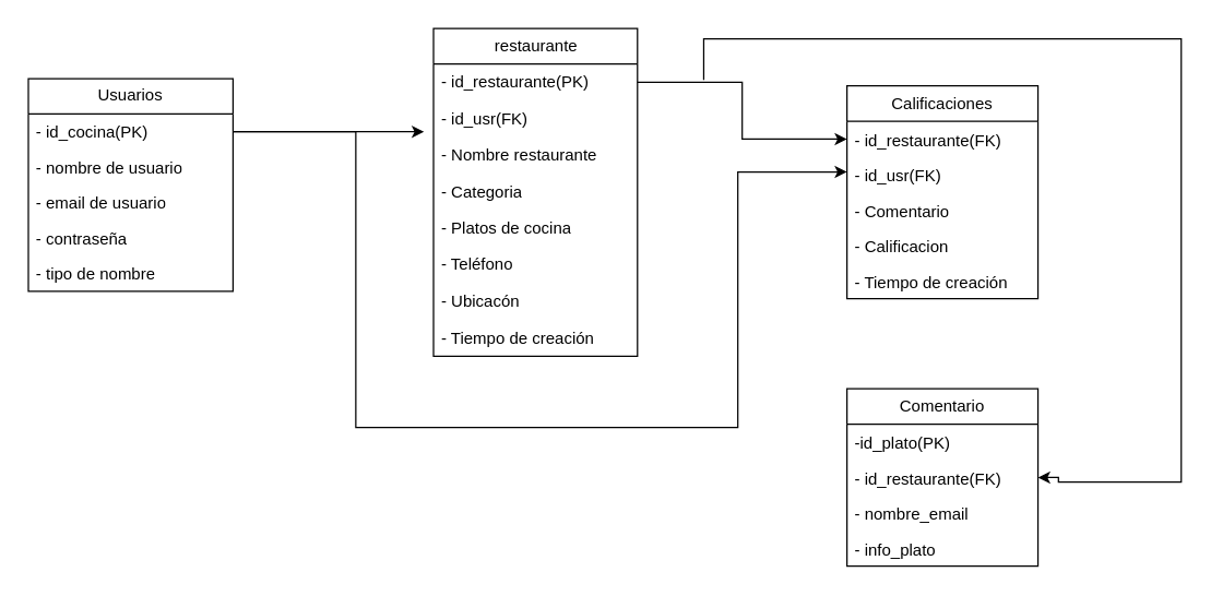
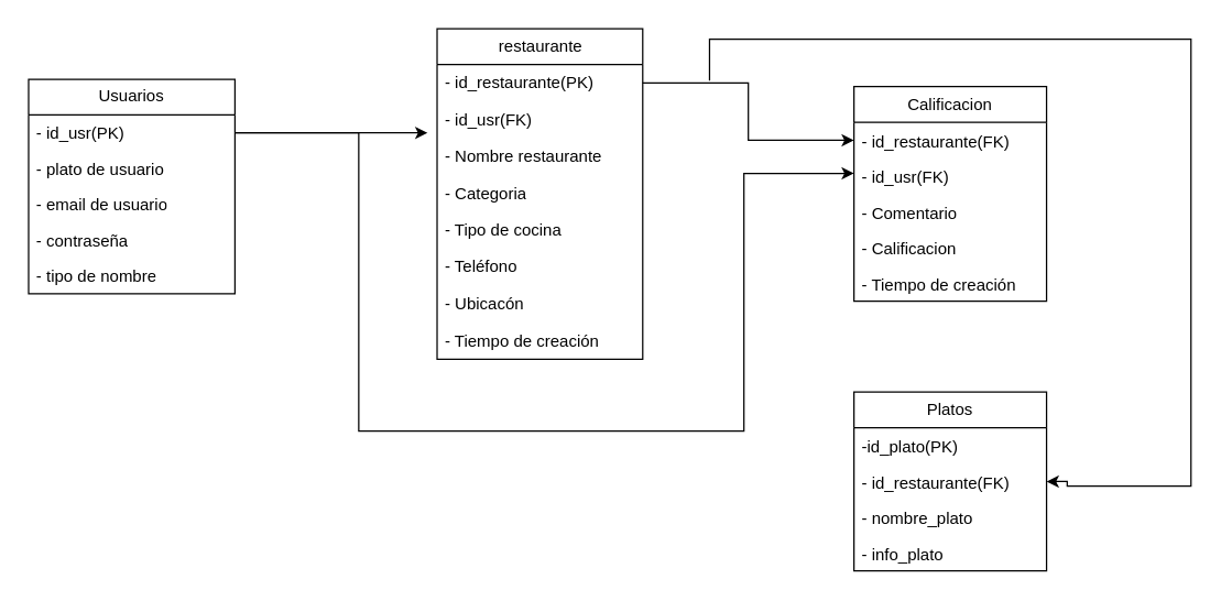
  <mxCell id="0" />
  <mxCell id="1" parent="0" />
  <mxCell id="2" style="text;strokeColor=none;fillColor=none;align=left;verticalAlign=top;spacingLeft=4;spacingRight=4;overflow=hidden;rotatable=0;points=[[0,0.5],[1,0.5]];portConstraint=eastwest;whiteSpace=wrap;html=1;" parent="1" vertex="1"><mxGeometry x="316.949" y="205.665" width="117.458" height="14.739" as="geometry" /></mxCell>
  <mxCell id="3" style="text;strokeColor=none;fillColor=none;align=left;verticalAlign=top;spacingLeft=4;spacingRight=4;overflow=hidden;rotatable=0;points=[[0,0.5],[1,0.5]];portConstraint=eastwest;whiteSpace=wrap;html=1;" parent="1" vertex="1"><mxGeometry x="311.61" y="118.285" width="149.492" height="33.689" as="geometry" /></mxCell>
  <mxCell id="4" style="text;strokeColor=none;fillColor=none;align=left;verticalAlign=top;spacingLeft=4;spacingRight=4;overflow=hidden;rotatable=0;points=[[0,0.5],[1,0.5]];portConstraint=eastwest;whiteSpace=wrap;html=1;" parent="1" vertex="1"><mxGeometry x="311.61" y="284.623" width="149.492" height="33.689" as="geometry" /></mxCell>
  <mxCell id="5" style="edgeStyle=orthogonalEdgeStyle;rounded=0;orthogonalLoop=1;jettySize=auto;html=1;exitX=1;exitY=0.25;exitDx=0;exitDy=0;entryX=0;entryY=0.5;entryDx=0;entryDy=0;" parent="1" source="6" edge="1"><mxGeometry relative="1" as="geometry"><Array as="points"><mxPoint x="260" y="96" /><mxPoint x="260" y="313" /><mxPoint x="540" y="313" /><mxPoint x="540" y="126" /></Array><mxPoint x="619.998" y="125.562" as="targetPoint" /></mxGeometry></mxCell>
  <mxCell id="6" value="Usuarios" style="swimlane;fontStyle=0;childLayout=stackLayout;horizontal=1;startSize=26;fillColor=none;horizontalStack=0;resizeParent=1;resizeParentMax=0;resizeLast=0;collapsible=1;marginBottom=0;whiteSpace=wrap;html=1;" parent="1" vertex="1"><mxGeometry x="20" y="57.13" width="150" height="156" as="geometry" /></mxCell>
  <mxCell id="7" style="edgeStyle=orthogonalEdgeStyle;rounded=0;orthogonalLoop=1;jettySize=auto;html=1;exitX=1;exitY=0.5;exitDx=0;exitDy=0;" parent="6" source="8" edge="1"><mxGeometry relative="1" as="geometry"><mxPoint x="290" y="39.013" as="targetPoint" /></mxGeometry></mxCell>
- <mxCell id="8" value="- id_cocina(PK)" style="text;strokeColor=none;fillColor=none;align=left;verticalAlign=top;spacingLeft=4;spacingRight=4;overflow=hidden;rotatable=0;points=[[0,0.5],[1,0.5]];portConstraint=eastwest;whiteSpace=wrap;html=1;" parent="6" vertex="1"><mxGeometry y="26" width="150" height="26" as="geometry" /></mxCell>
- <mxCell id="9" value="- nombre de usuario" style="text;strokeColor=none;fillColor=none;align=left;verticalAlign=top;spacingLeft=4;spacingRight=4;overflow=hidden;rotatable=0;points=[[0,0.5],[1,0.5]];portConstraint=eastwest;whiteSpace=wrap;html=1;" parent="6" vertex="1"><mxGeometry y="52" width="150" height="26" as="geometry" /></mxCell>
+ <mxCell id="8" value="- id_usr(PK)" style="text;strokeColor=none;fillColor=none;align=left;verticalAlign=top;spacingLeft=4;spacingRight=4;overflow=hidden;rotatable=0;points=[[0,0.5],[1,0.5]];portConstraint=eastwest;whiteSpace=wrap;html=1;" parent="6" vertex="1"><mxGeometry y="26" width="150" height="26" as="geometry" /></mxCell>
+ <mxCell id="9" value="- plato de usuario" style="text;strokeColor=none;fillColor=none;align=left;verticalAlign=top;spacingLeft=4;spacingRight=4;overflow=hidden;rotatable=0;points=[[0,0.5],[1,0.5]];portConstraint=eastwest;whiteSpace=wrap;html=1;" parent="6" vertex="1"><mxGeometry y="52" width="150" height="26" as="geometry" /></mxCell>
  <mxCell id="10" value="- email de usuario" style="text;strokeColor=none;fillColor=none;align=left;verticalAlign=top;spacingLeft=4;spacingRight=4;overflow=hidden;rotatable=0;points=[[0,0.5],[1,0.5]];portConstraint=eastwest;whiteSpace=wrap;html=1;" parent="6" vertex="1"><mxGeometry y="78" width="150" height="26" as="geometry" /></mxCell>
  <mxCell id="11" value="- contraseña" style="text;strokeColor=none;fillColor=none;align=left;verticalAlign=top;spacingLeft=4;spacingRight=4;overflow=hidden;rotatable=0;points=[[0,0.5],[1,0.5]];portConstraint=eastwest;whiteSpace=wrap;html=1;" parent="6" vertex="1"><mxGeometry y="104" width="150" height="26" as="geometry" /></mxCell>
  <mxCell id="12" value="- tipo de nombre" style="text;strokeColor=none;fillColor=none;align=left;verticalAlign=top;spacingLeft=4;spacingRight=4;overflow=hidden;rotatable=0;points=[[0,0.5],[1,0.5]];portConstraint=eastwest;whiteSpace=wrap;html=1;" parent="6" vertex="1"><mxGeometry y="130" width="150" height="26" as="geometry" /></mxCell>
  <mxCell id="13" value="restaurante" style="swimlane;fontStyle=0;childLayout=stackLayout;horizontal=1;startSize=26;fillColor=none;horizontalStack=0;resizeParent=1;resizeParentMax=0;resizeLast=0;collapsible=1;marginBottom=0;html=1;verticalAlign=top;container=0;" parent="1" vertex="1"><mxGeometry x="316.949" y="20.38" width="149.491" height="240.236" as="geometry" /></mxCell>
  <mxCell id="14" value="- id_restaurante(PK)" style="text;strokeColor=none;fillColor=none;align=left;verticalAlign=top;spacingLeft=4;spacingRight=4;overflow=hidden;rotatable=0;points=[[0,0.5],[1,0.5]];portConstraint=eastwest;whiteSpace=wrap;html=1;container=0;" parent="13" vertex="1"><mxGeometry y="26" width="149.491" height="26.78" as="geometry" /></mxCell>
  <mxCell id="15" value="- id_usr(FK)" style="text;strokeColor=none;fillColor=none;align=left;verticalAlign=top;spacingLeft=4;spacingRight=4;overflow=hidden;rotatable=0;points=[[0,0.5],[1,0.5]];portConstraint=eastwest;whiteSpace=wrap;html=1;container=0;" parent="13" vertex="1"><mxGeometry y="52.78" width="149.491" height="26.78" as="geometry" /></mxCell>
  <mxCell id="16" value="- Nombre restaurante" style="text;strokeColor=none;fillColor=none;align=left;verticalAlign=top;spacingLeft=4;spacingRight=4;overflow=hidden;rotatable=0;points=[[0,0.5],[1,0.5]];portConstraint=eastwest;whiteSpace=wrap;html=1;container=0;" parent="13" vertex="1"><mxGeometry y="79.559" width="149.491" height="26.78" as="geometry" /></mxCell>
  <mxCell id="17" value="- Categoria" style="text;strokeColor=none;fillColor=none;align=left;verticalAlign=top;spacingLeft=4;spacingRight=4;overflow=hidden;rotatable=0;points=[[0,0.5],[1,0.5]];portConstraint=eastwest;whiteSpace=wrap;html=1;container=0;" parent="13" vertex="1"><mxGeometry y="106.339" width="149.491" height="26.78" as="geometry" /></mxCell>
- <mxCell id="18" value="- Platos de cocina" style="text;strokeColor=none;fillColor=none;align=left;verticalAlign=top;spacingLeft=4;spacingRight=4;overflow=hidden;rotatable=0;points=[[0,0.5],[1,0.5]];portConstraint=eastwest;whiteSpace=wrap;html=1;container=0;" parent="13" vertex="1"><mxGeometry y="133.118" width="149.491" height="26.78" as="geometry" /></mxCell>
+ <mxCell id="18" value="- Tipo de cocina" style="text;strokeColor=none;fillColor=none;align=left;verticalAlign=top;spacingLeft=4;spacingRight=4;overflow=hidden;rotatable=0;points=[[0,0.5],[1,0.5]];portConstraint=eastwest;whiteSpace=wrap;html=1;container=0;" parent="13" vertex="1"><mxGeometry y="133.118" width="149.491" height="26.78" as="geometry" /></mxCell>
  <mxCell id="19" value="- Teléfono" style="text;strokeColor=none;fillColor=none;align=left;verticalAlign=top;spacingLeft=4;spacingRight=4;overflow=hidden;rotatable=0;points=[[0,0.5],[1,0.5]];portConstraint=eastwest;whiteSpace=wrap;html=1;container=0;" parent="13" vertex="1"><mxGeometry y="159.898" width="149.491" height="26.78" as="geometry" /></mxCell>
  <mxCell id="20" value="- Ubicacón" style="text;strokeColor=none;fillColor=none;align=left;verticalAlign=top;spacingLeft=4;spacingRight=4;overflow=hidden;rotatable=0;points=[[0,0.5],[1,0.5]];portConstraint=eastwest;whiteSpace=wrap;html=1;container=0;" parent="13" vertex="1"><mxGeometry y="186.677" width="149.491" height="26.78" as="geometry" /></mxCell>
  <mxCell id="21" value="- Tiempo de creación" style="text;strokeColor=none;fillColor=none;align=left;verticalAlign=top;spacingLeft=4;spacingRight=4;overflow=hidden;rotatable=0;points=[[0,0.5],[1,0.5]];portConstraint=eastwest;whiteSpace=wrap;html=1;container=0;" vertex="1" parent="13"><mxGeometry y="213.457" width="149.491" height="26.78" as="geometry" /></mxCell>
- <mxCell id="22" value="Calificaciones" style="swimlane;fontStyle=0;childLayout=stackLayout;horizontal=1;startSize=26;fillColor=none;horizontalStack=0;resizeParent=1;resizeParentMax=0;resizeLast=0;collapsible=1;marginBottom=0;whiteSpace=wrap;html=1;" vertex="1" parent="1"><mxGeometry x="620" y="62.5" width="140" height="156" as="geometry" /></mxCell>
+ <mxCell id="22" value="Calificacion" style="swimlane;fontStyle=0;childLayout=stackLayout;horizontal=1;startSize=26;fillColor=none;horizontalStack=0;resizeParent=1;resizeParentMax=0;resizeLast=0;collapsible=1;marginBottom=0;whiteSpace=wrap;html=1;" vertex="1" parent="1"><mxGeometry x="620" y="62.5" width="140" height="156" as="geometry" /></mxCell>
  <mxCell id="23" value="- id_restaurante(FK)" style="text;strokeColor=none;fillColor=none;align=left;verticalAlign=top;spacingLeft=4;spacingRight=4;overflow=hidden;rotatable=0;points=[[0,0.5],[1,0.5]];portConstraint=eastwest;whiteSpace=wrap;html=1;" vertex="1" parent="22"><mxGeometry y="26" width="140" height="26" as="geometry" /></mxCell>
  <mxCell id="24" value="- id_usr(FK)" style="text;strokeColor=none;fillColor=none;align=left;verticalAlign=top;spacingLeft=4;spacingRight=4;overflow=hidden;rotatable=0;points=[[0,0.5],[1,0.5]];portConstraint=eastwest;whiteSpace=wrap;html=1;" vertex="1" parent="22"><mxGeometry y="52" width="140" height="26" as="geometry" /></mxCell>
  <mxCell id="25" value="- Comentario" style="text;strokeColor=none;fillColor=none;align=left;verticalAlign=top;spacingLeft=4;spacingRight=4;overflow=hidden;rotatable=0;points=[[0,0.5],[1,0.5]];portConstraint=eastwest;whiteSpace=wrap;html=1;" vertex="1" parent="22"><mxGeometry y="78" width="140" height="26" as="geometry" /></mxCell>
  <mxCell id="26" value="- Calificacion" style="text;strokeColor=none;fillColor=none;align=left;verticalAlign=top;spacingLeft=4;spacingRight=4;overflow=hidden;rotatable=0;points=[[0,0.5],[1,0.5]];portConstraint=eastwest;whiteSpace=wrap;html=1;" vertex="1" parent="22"><mxGeometry y="104" width="140" height="26" as="geometry" /></mxCell>
  <mxCell id="27" value="- Tiempo de creación" style="text;strokeColor=none;fillColor=none;align=left;verticalAlign=top;spacingLeft=4;spacingRight=4;overflow=hidden;rotatable=0;points=[[0,0.5],[1,0.5]];portConstraint=eastwest;whiteSpace=wrap;html=1;" vertex="1" parent="22"><mxGeometry y="130" width="140" height="26" as="geometry" /></mxCell>
  <mxCell id="28" style="edgeStyle=orthogonalEdgeStyle;rounded=0;orthogonalLoop=1;jettySize=auto;html=1;exitX=1;exitY=0.5;exitDx=0;exitDy=0;entryX=0;entryY=0.5;entryDx=0;entryDy=0;" edge="1" parent="1" source="14" target="23"><mxGeometry relative="1" as="geometry" /></mxCell>
- <mxCell id="29" value="Comentario" style="swimlane;fontStyle=0;childLayout=stackLayout;horizontal=1;startSize=26;fillColor=none;horizontalStack=0;resizeParent=1;resizeParentMax=0;resizeLast=0;collapsible=1;marginBottom=0;whiteSpace=wrap;html=1;" vertex="1" parent="1"><mxGeometry x="620" y="284.62" width="140" height="130" as="geometry" /></mxCell>
+ <mxCell id="29" value="Platos" style="swimlane;fontStyle=0;childLayout=stackLayout;horizontal=1;startSize=26;fillColor=none;horizontalStack=0;resizeParent=1;resizeParentMax=0;resizeLast=0;collapsible=1;marginBottom=0;whiteSpace=wrap;html=1;" vertex="1" parent="1"><mxGeometry x="620" y="284.62" width="140" height="130" as="geometry" /></mxCell>
  <mxCell id="30" value="-id_plato(PK)" style="text;strokeColor=none;fillColor=none;align=left;verticalAlign=top;spacingLeft=4;spacingRight=4;overflow=hidden;rotatable=0;points=[[0,0.5],[1,0.5]];portConstraint=eastwest;whiteSpace=wrap;html=1;" vertex="1" parent="29"><mxGeometry y="26" width="140" height="26" as="geometry" /></mxCell>
  <mxCell id="31" value="- id_restaurante(FK)" style="text;strokeColor=none;fillColor=none;align=left;verticalAlign=top;spacingLeft=4;spacingRight=4;overflow=hidden;rotatable=0;points=[[0,0.5],[1,0.5]];portConstraint=eastwest;whiteSpace=wrap;html=1;" vertex="1" parent="29"><mxGeometry y="52" width="140" height="26" as="geometry" /></mxCell>
- <mxCell id="32" value="- nombre_email" style="text;strokeColor=none;fillColor=none;align=left;verticalAlign=top;spacingLeft=4;spacingRight=4;overflow=hidden;rotatable=0;points=[[0,0.5],[1,0.5]];portConstraint=eastwest;whiteSpace=wrap;html=1;" vertex="1" parent="29"><mxGeometry y="78" width="140" height="26" as="geometry" /></mxCell>
+ <mxCell id="32" value="- nombre_plato" style="text;strokeColor=none;fillColor=none;align=left;verticalAlign=top;spacingLeft=4;spacingRight=4;overflow=hidden;rotatable=0;points=[[0,0.5],[1,0.5]];portConstraint=eastwest;whiteSpace=wrap;html=1;" vertex="1" parent="29"><mxGeometry y="78" width="140" height="26" as="geometry" /></mxCell>
  <mxCell id="33" value="- info_plato" style="text;strokeColor=none;fillColor=none;align=left;verticalAlign=top;spacingLeft=4;spacingRight=4;overflow=hidden;rotatable=0;points=[[0,0.5],[1,0.5]];portConstraint=eastwest;whiteSpace=wrap;html=1;" vertex="1" parent="29"><mxGeometry y="104" width="140" height="26" as="geometry" /></mxCell>
  <mxCell id="34" style="edgeStyle=orthogonalEdgeStyle;rounded=0;orthogonalLoop=1;jettySize=auto;html=1;entryX=1;entryY=0.5;entryDx=0;entryDy=0;" edge="1" parent="1" target="31"><mxGeometry relative="1" as="geometry"><mxPoint x="515" y="58.19" as="sourcePoint" /><mxPoint x="775" y="318.31" as="targetPoint" /><Array as="points"><mxPoint x="515" y="28" /><mxPoint x="865" y="28" /><mxPoint x="865" y="353" /><mxPoint x="775" y="353" /><mxPoint x="775" y="350" /></Array></mxGeometry></mxCell>
